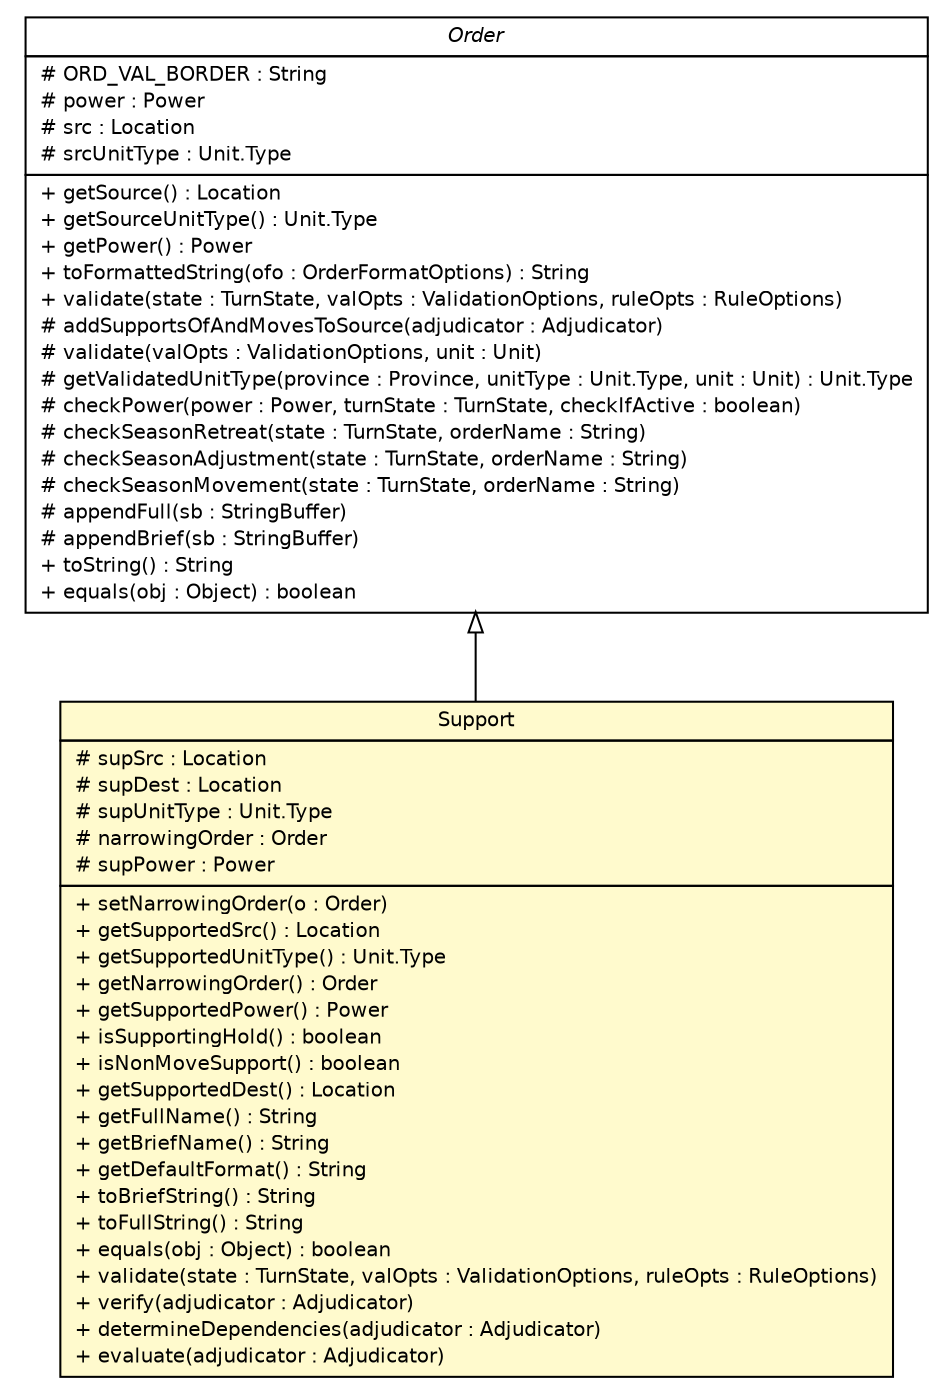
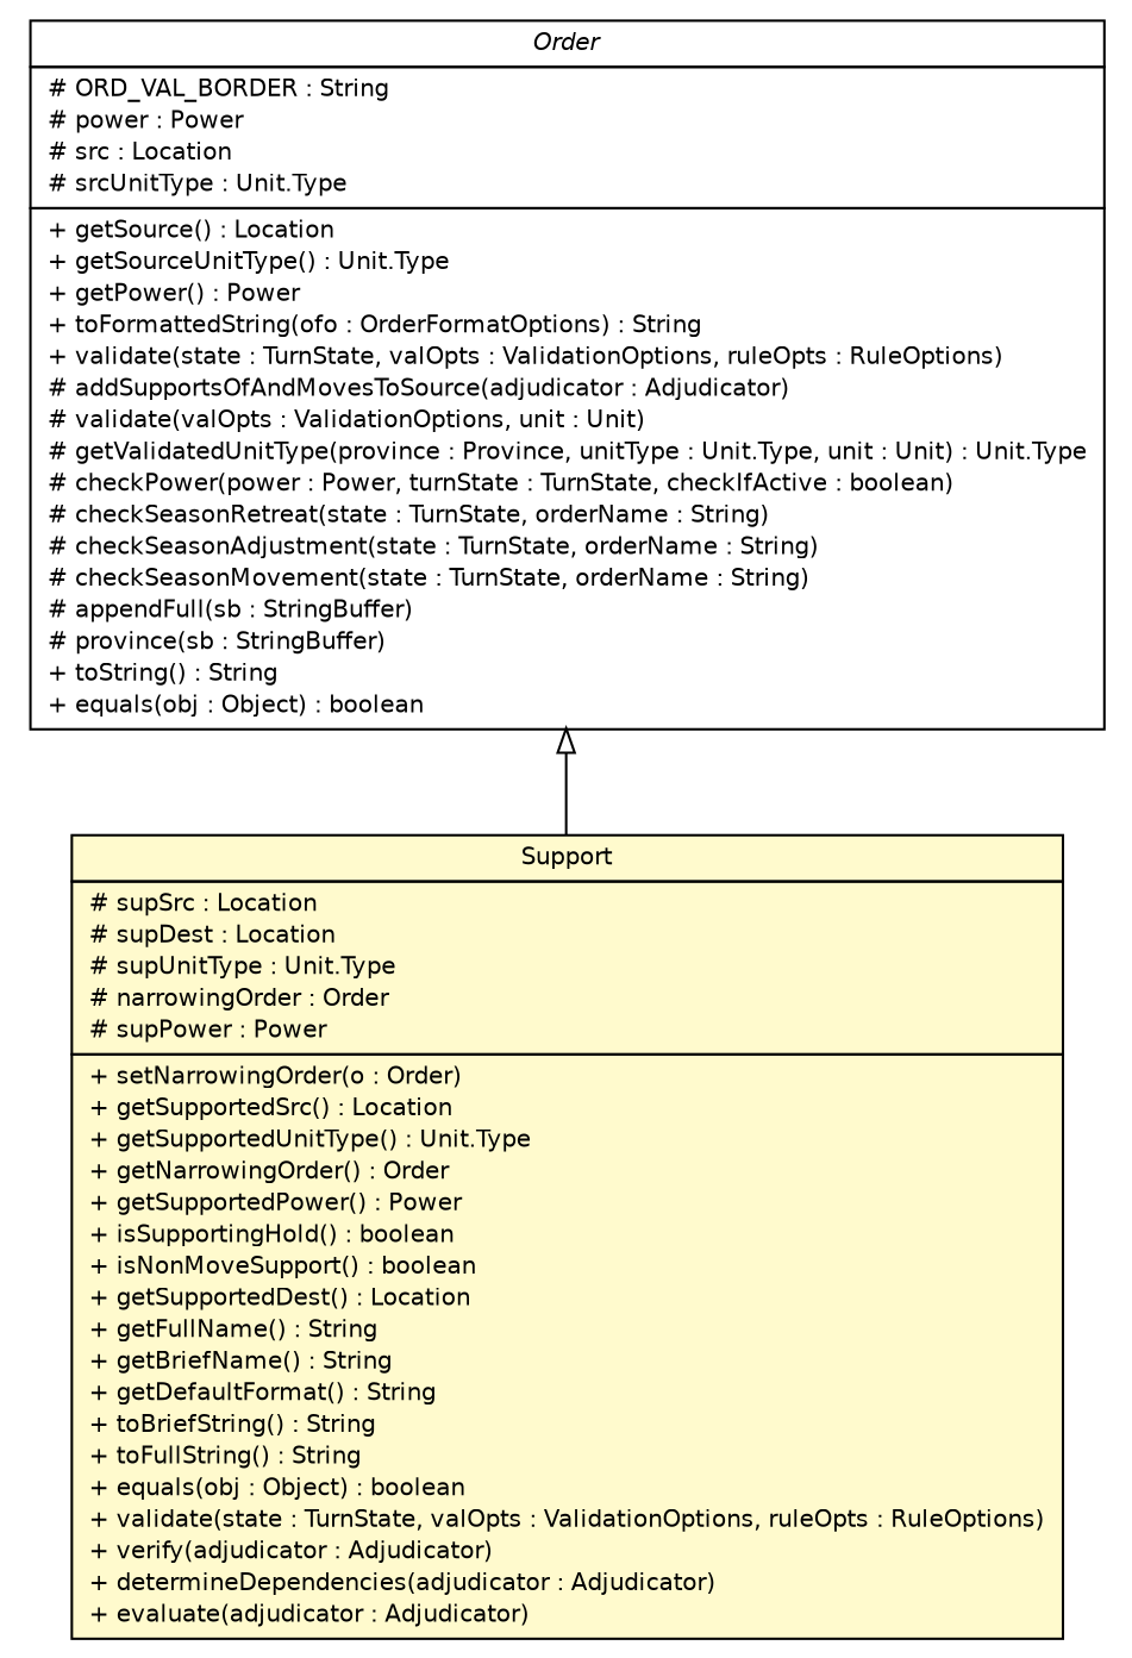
  digraph {
    nodesep=0.25
    ranksep=0.5
    node [fontcolor=black fontname=Helvetica fontsize=10.0 shape=plaintext]
-   n1 [label=<<table title="dip.order.Order" border="0" cellborder="1" cellspacing="0" cellpadding="2" port="p" href="./Order.html"> 		<tr><td><table border="0" cellspacing="0" cellpadding="1"> <tr><td align="center" balign="center"><font face="Helvetica-Oblique"> Order </font></td></tr> 		</table></td></tr> 		<tr><td><table border="0" cellspacing="0" cellpadding="1"> <tr><td align="left" balign="left"> # ORD_VAL_BORDER : String </td></tr> <tr><td align="left" balign="left"> # power : Power </td></tr> <tr><td align="left" balign="left"> # src : Location </td></tr> <tr><td align="left" balign="left"> # srcUnitType : Unit.Type </td></tr> 		</table></td></tr> 		<tr><td><table border="0" cellspacing="0" cellpadding="1"> <tr><td align="left" balign="left"> + getSource() : Location </td></tr> <tr><td align="left" balign="left"> + getSourceUnitType() : Unit.Type </td></tr> <tr><td align="left" balign="left"> + getPower() : Power </td></tr> <tr><td align="left" balign="left"> + toFormattedString(ofo : OrderFormatOptions) : String </td></tr> <tr><td align="left" balign="left"> + validate(state : TurnState, valOpts : ValidationOptions, ruleOpts : RuleOptions) </td></tr> <tr><td align="left" balign="left"> # addSupportsOfAndMovesToSource(adjudicator : Adjudicator) </td></tr> <tr><td align="left" balign="left"> # validate(valOpts : ValidationOptions, unit : Unit) </td></tr> <tr><td align="left" balign="left"> # getValidatedUnitType(province : Province, unitType : Unit.Type, unit : Unit) : Unit.Type </td></tr> <tr><td align="left" balign="left"> # checkPower(power : Power, turnState : TurnState, checkIfActive : boolean) </td></tr> <tr><td align="left" balign="left"> # checkSeasonRetreat(state : TurnState, orderName : String) </td></tr> <tr><td align="left" balign="left"> # checkSeasonAdjustment(state : TurnState, orderName : String) </td></tr> <tr><td align="left" balign="left"> # checkSeasonMovement(state : TurnState, orderName : String) </td></tr> <tr><td align="left" balign="left"> # appendFull(sb : StringBuffer) </td></tr> <tr><td align="left" balign="left"> # appendBrief(sb : StringBuffer) </td></tr> <tr><td align="left" balign="left"> + toString() : String </td></tr> <tr><td align="left" balign="left"> + equals(obj : Object) : boolean </td></tr> 		</table></td></tr> 		</table>>]
+   n1 [label=<<table title="dip.order.Order" border="0" cellborder="1" cellspacing="0" cellpadding="2" port="p" href="./Order.html"> 		<tr><td><table border="0" cellspacing="0" cellpadding="1"> <tr><td align="center" balign="center"><font face="Helvetica-Oblique"> Order </font></td></tr> 		</table></td></tr> 		<tr><td><table border="0" cellspacing="0" cellpadding="1"> <tr><td align="left" balign="left"> # ORD_VAL_BORDER : String </td></tr> <tr><td align="left" balign="left"> # power : Power </td></tr> <tr><td align="left" balign="left"> # src : Location </td></tr> <tr><td align="left" balign="left"> # srcUnitType : Unit.Type </td></tr> 		</table></td></tr> 		<tr><td><table border="0" cellspacing="0" cellpadding="1"> <tr><td align="left" balign="left"> + getSource() : Location </td></tr> <tr><td align="left" balign="left"> + getSourceUnitType() : Unit.Type </td></tr> <tr><td align="left" balign="left"> + getPower() : Power </td></tr> <tr><td align="left" balign="left"> + toFormattedString(ofo : OrderFormatOptions) : String </td></tr> <tr><td align="left" balign="left"> + validate(state : TurnState, valOpts : ValidationOptions, ruleOpts : RuleOptions) </td></tr> <tr><td align="left" balign="left"> # addSupportsOfAndMovesToSource(adjudicator : Adjudicator) </td></tr> <tr><td align="left" balign="left"> # validate(valOpts : ValidationOptions, unit : Unit) </td></tr> <tr><td align="left" balign="left"> # getValidatedUnitType(province : Province, unitType : Unit.Type, unit : Unit) : Unit.Type </td></tr> <tr><td align="left" balign="left"> # checkPower(power : Power, turnState : TurnState, checkIfActive : boolean) </td></tr> <tr><td align="left" balign="left"> # checkSeasonRetreat(state : TurnState, orderName : String) </td></tr> <tr><td align="left" balign="left"> # checkSeasonAdjustment(state : TurnState, orderName : String) </td></tr> <tr><td align="left" balign="left"> # checkSeasonMovement(state : TurnState, orderName : String) </td></tr> <tr><td align="left" balign="left"> # appendFull(sb : StringBuffer) </td></tr> <tr><td align="left" balign="left"> # province(sb : StringBuffer) </td></tr> <tr><td align="left" balign="left"> + toString() : String </td></tr> <tr><td align="left" balign="left"> + equals(obj : Object) : boolean </td></tr> 		</table></td></tr> 		</table>>]
    n2 [label=<<table title="dip.order.Support" border="0" cellborder="1" cellspacing="0" cellpadding="2" port="p" bgcolor="lemonChiffon" href="./Support.html"> 		<tr><td><table border="0" cellspacing="0" cellpadding="1"> <tr><td align="center" balign="center"> Support </td></tr> 		</table></td></tr> 		<tr><td><table border="0" cellspacing="0" cellpadding="1"> <tr><td align="left" balign="left"> # supSrc : Location </td></tr> <tr><td align="left" balign="left"> # supDest : Location </td></tr> <tr><td align="left" balign="left"> # supUnitType : Unit.Type </td></tr> <tr><td align="left" balign="left"> # narrowingOrder : Order </td></tr> <tr><td align="left" balign="left"> # supPower : Power </td></tr> 		</table></td></tr> 		<tr><td><table border="0" cellspacing="0" cellpadding="1"> <tr><td align="left" balign="left"> + setNarrowingOrder(o : Order) </td></tr> <tr><td align="left" balign="left"> + getSupportedSrc() : Location </td></tr> <tr><td align="left" balign="left"> + getSupportedUnitType() : Unit.Type </td></tr> <tr><td align="left" balign="left"> + getNarrowingOrder() : Order </td></tr> <tr><td align="left" balign="left"> + getSupportedPower() : Power </td></tr> <tr><td align="left" balign="left"> + isSupportingHold() : boolean </td></tr> <tr><td align="left" balign="left"> + isNonMoveSupport() : boolean </td></tr> <tr><td align="left" balign="left"> + getSupportedDest() : Location </td></tr> <tr><td align="left" balign="left"> + getFullName() : String </td></tr> <tr><td align="left" balign="left"> + getBriefName() : String </td></tr> <tr><td align="left" balign="left"> + getDefaultFormat() : String </td></tr> <tr><td align="left" balign="left"> + toBriefString() : String </td></tr> <tr><td align="left" balign="left"> + toFullString() : String </td></tr> <tr><td align="left" balign="left"> + equals(obj : Object) : boolean </td></tr> <tr><td align="left" balign="left"> + validate(state : TurnState, valOpts : ValidationOptions, ruleOpts : RuleOptions) </td></tr> <tr><td align="left" balign="left"> + verify(adjudicator : Adjudicator) </td></tr> <tr><td align="left" balign="left"> + determineDependencies(adjudicator : Adjudicator) </td></tr> <tr><td align="left" balign="left"> + evaluate(adjudicator : Adjudicator) </td></tr> 		</table></td></tr> 		</table>>]
    n1 -> n2 [arrowtail=empty dir=back fontname=Helvetica fontsize=10 headport=p labelfontname=Helvetica labelfontsize=10 tailport=p]
  }
